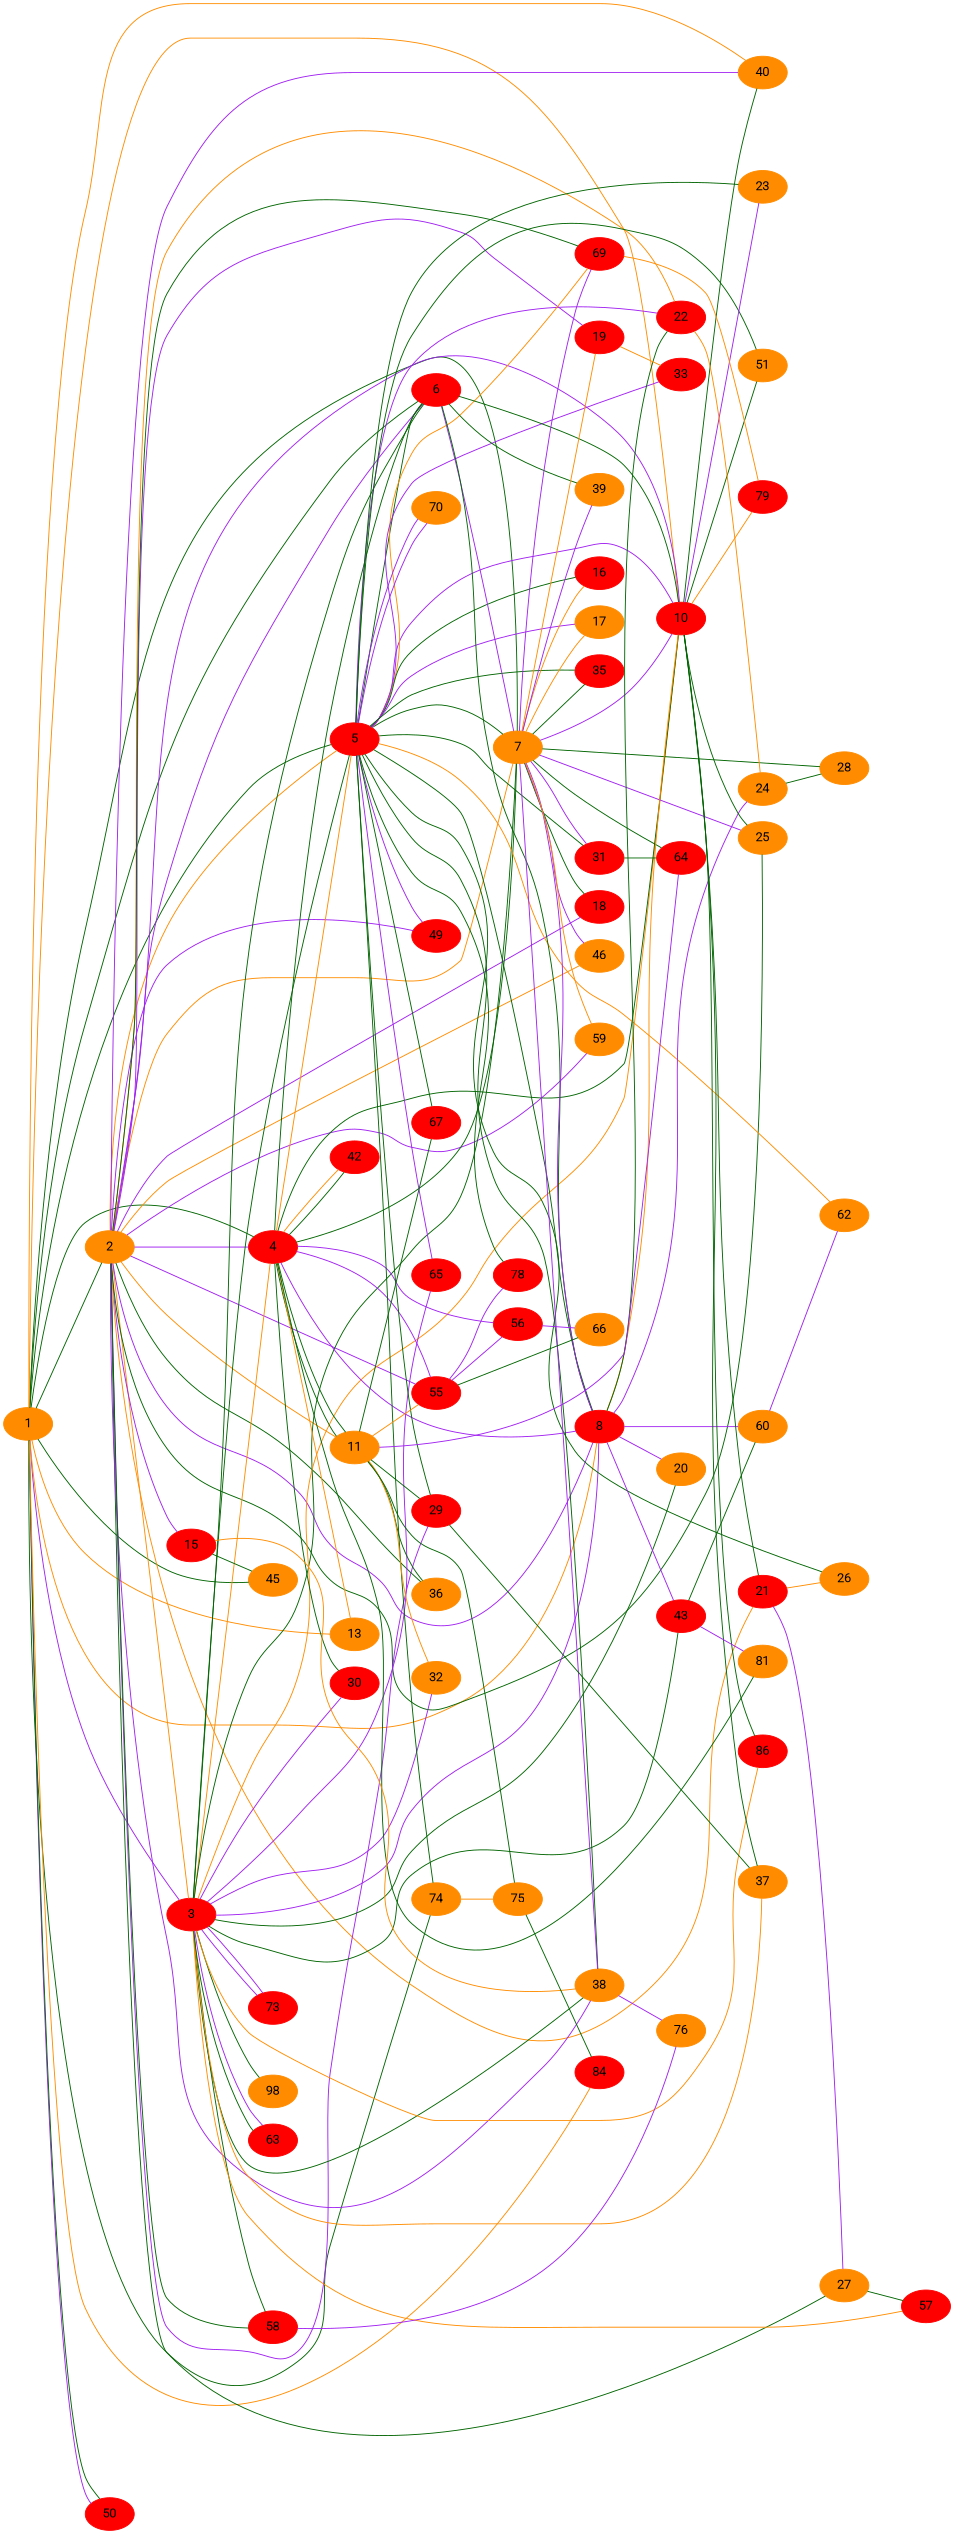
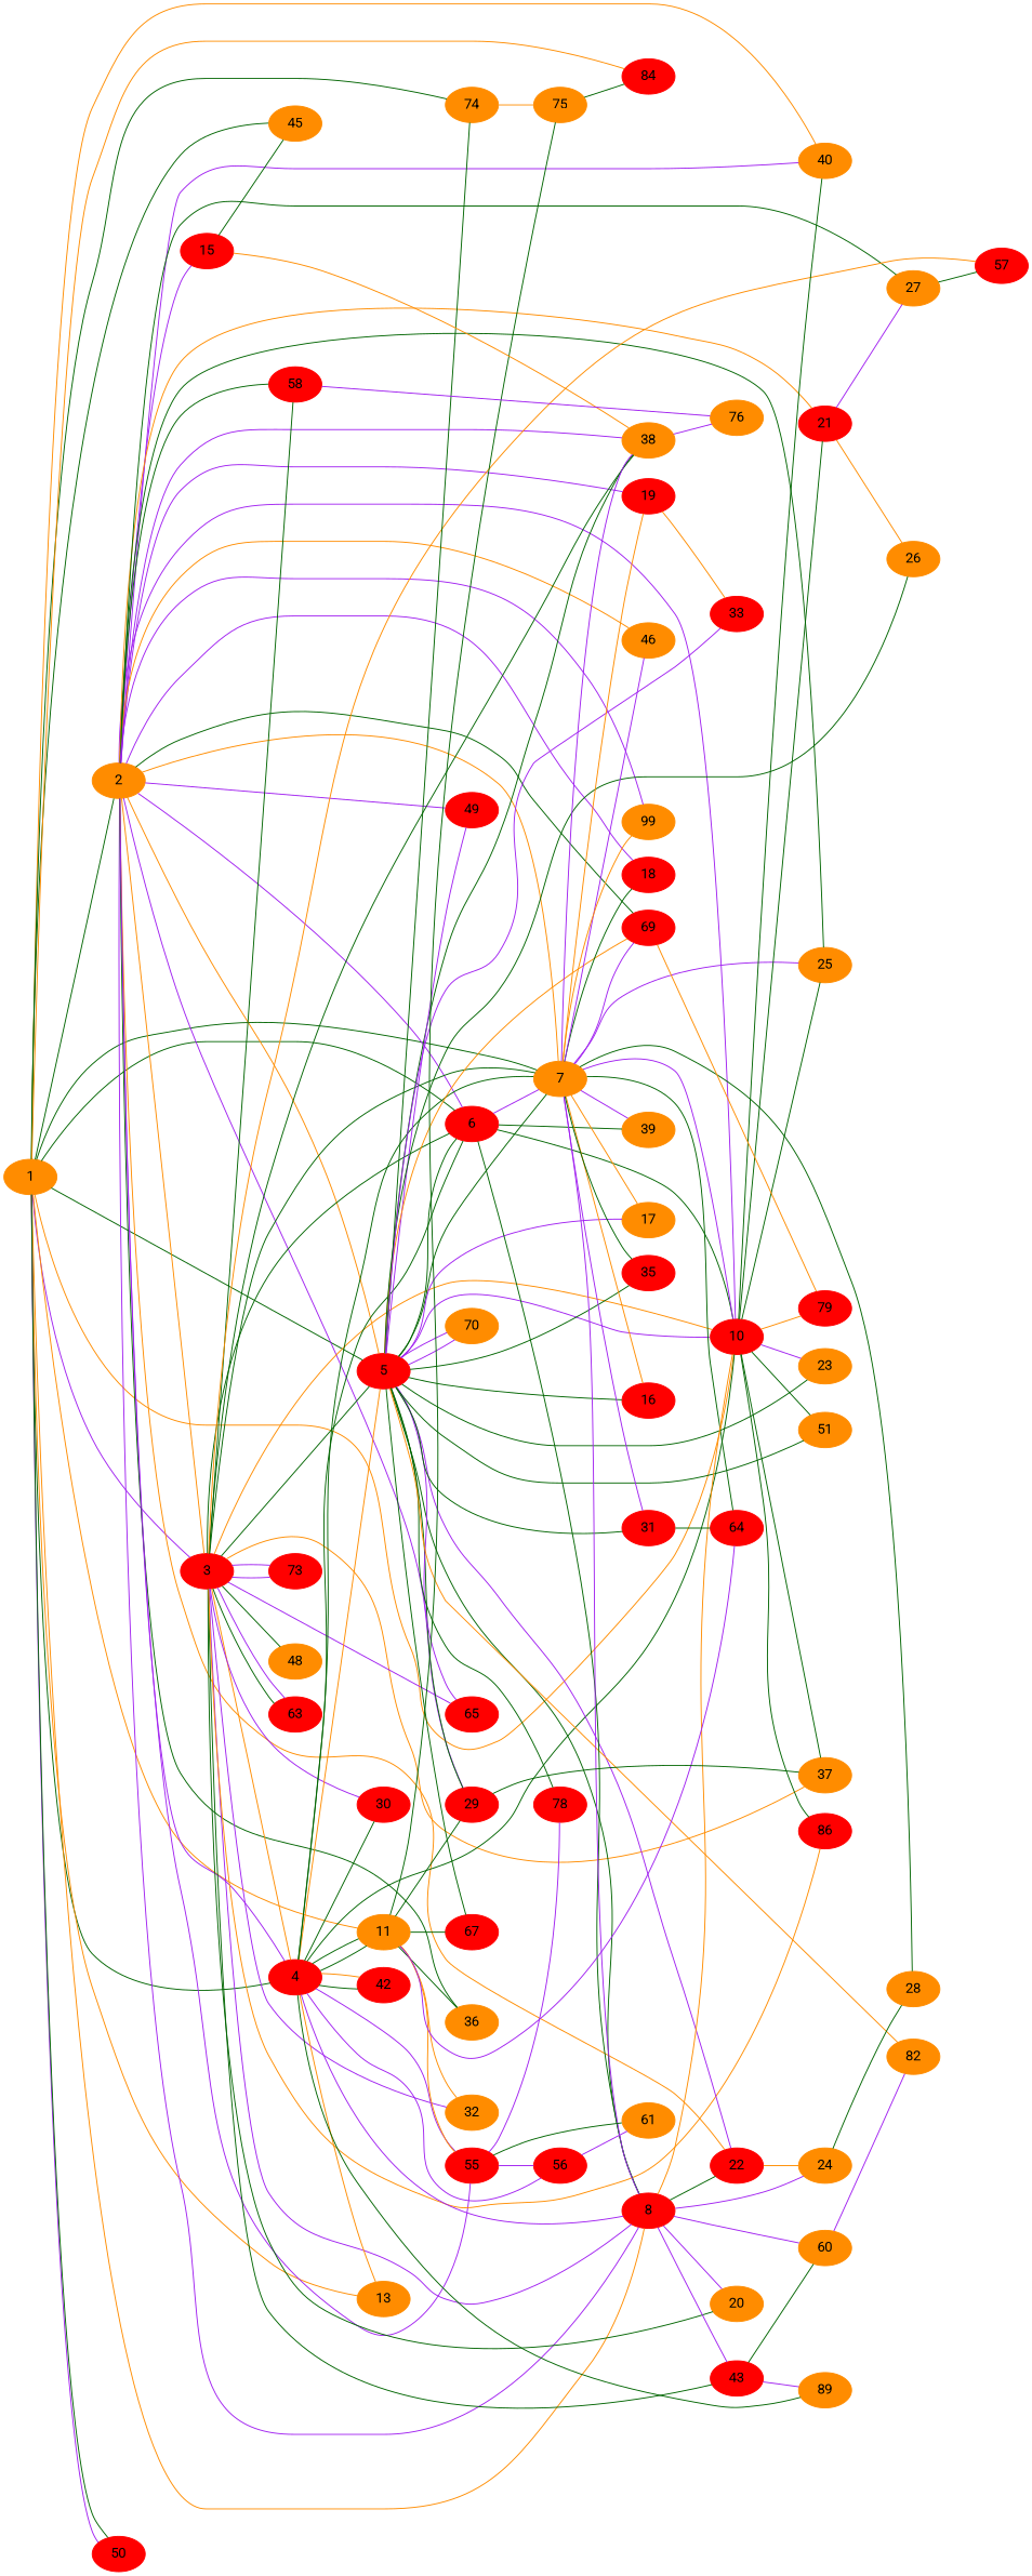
  graph {
    fontname=Roboto
    rankdir=LR
    node [color=red fontname=Roboto style=filled]
    edge [color=darkgreen fontname=Roboto]
    1 [color=darkorange super="+72"]
    2 [color=darkorange super="+9"]
    3 [super="+77"]
    4 [super="+52"]
    5 [super="+14"]
    6 [super="+80"]
    7 [color=darkorange super="+12"]
    8 [super="+68"]
    10 [super="+54"]
    11 [color=darkorange super="+41"]
    13 [color=darkorange]
    40 [color=darkorange super="+62"]
    45 [color=darkorange]
    50
    74 [color=darkorange]
    84
    15 [super="+83"]
    18
    19
    21
    22 [super="+53"]
    25 [color=darkorange super="+34"]
    27 [color=darkorange]
    29
    36 [color=darkorange]
    38 [color=darkorange super="+47"]
    46 [color=darkorange]
    49
    55 [super="+85"]
    58
-   59 [color=darkorange]
+   59 [color=darkorange label=99]
    69 [super="+71"]
    20 [color=darkorange]
    30
    32 [color=darkorange]
    37 [color=darkorange]
    43
-   48 [color=darkorange label=98]
+   48 [color=darkorange]
    57
    63
    65
    73
    86
    42
    56
-   81 [color=darkorange]
+   81 [color=darkorange label=89]
    16
    17 [color=darkorange]
    23 [color=darkorange]
    26 [color=darkorange]
    31 [super="+44"]
    33
    35
    51 [color=darkorange]
    67
    70 [color=darkorange]
    78
-   82 [color=darkorange label=62]
+   82 [color=darkorange]
    39 [color=darkorange]
    28 [color=darkorange]
    64 [super="+66"]
    24 [color=darkorange]
    60 [color=darkorange]
    79
    75 [color=darkorange]
    76 [color=darkorange]
-   61 [color=darkorange label=66]
+   61 [color=darkorange]
    1 -- 2 [weight=2]
    1 -- 3 [color=purple]
    1 -- 4
    1 -- 5
    1 -- 6
    1 -- 7
    1 -- 8 [color=darkorange]
    1 -- 10 [color=darkorange]
-   2 -- 11 [color=darkorange]
+   1 -- 11 [color=darkorange]
    1 -- 13 [color=darkorange]
    1 -- 40 [color=darkorange]
    1 -- 45
    1 -- 50 [color=purple]
    1 -- 50
    1 -- 74
    1 -- 84 [color=darkorange]
    2 -- 3 [color=darkorange weight=2]
    2 -- 4 [color=purple weight=2]
    2 -- 5 [color=darkorange weight=2]
    2 -- 6 [color=purple weight=2]
    2 -- 7 [color=darkorange weight=2]
    2 -- 8 [color=purple weight=2]
    2 -- 10 [color=purple weight=2]
    2 -- 40 [color=purple]
    2 -- 15 [color=purple weight=2]
    2 -- 18 [color=purple]
    2 -- 19 [color=purple]
    2 -- 21 [color=darkorange]
    2 -- 22 [color=darkorange]
    2 -- 25
    2 -- 27
    2 -- 29 [color=purple]
    2 -- 36
    2 -- 38 [color=purple]
    2 -- 46 [color=darkorange]
    2 -- 49 [color=purple]
    2 -- 55 [color=purple]
    2 -- 58
    2 -- 59 [color=purple]
    2 -- 69
    3 -- 4 [color=darkorange]
    3 -- 5
    3 -- 6
    3 -- 7
    3 -- 8 [color=purple]
    3 -- 10 [color=darkorange]
    3 -- 38
    3 -- 58
    3 -- 20
    3 -- 30 [color=purple]
    3 -- 32 [color=purple]
    3 -- 37 [color=darkorange]
    3 -- 43
    3 -- 48
    3 -- 57 [color=darkorange]
    3 -- 63
    3 -- 63 [color=purple]
    3 -- 65 [color=purple]
    3 -- 73 [color=purple]
    3 -- 73 [color=purple]
    3 -- 86 [color=darkorange]
    4 -- 5 [color=darkorange]
    4 -- 6
    4 -- 7 [weight=2]
    4 -- 8 [color=purple]
    4 -- 10
    4 -- 11
    4 -- 11
    4 -- 13 [color=darkorange]
    4 -- 55 [color=purple]
    4 -- 30
    4 -- 42
    4 -- 42 [color=darkorange]
    4 -- 56 [color=purple]
    4 -- 81
    5 -- 6
    5 -- 7
    5 -- 8 [weight=2]
    5 -- 10 [color=purple]
    5 -- 74
    5 -- 22 [color=purple]
    5 -- 29
    5 -- 38
    5 -- 49 [color=purple]
    5 -- 69 [color=darkorange]
    5 -- 65 [color=purple]
    5 -- 16
    5 -- 17 [color=purple]
    5 -- 23
    5 -- 26
    5 -- 31
    5 -- 33 [color=purple]
    5 -- 35
    5 -- 51
    5 -- 67
    5 -- 70 [color=purple]
    5 -- 70 [color=purple]
    5 -- 78
    5 -- 82 [color=darkorange]
    6 -- 7 [color=purple]
    6 -- 8 [weight=2]
    6 -- 10
    6 -- 39
    7 -- 8 [color=purple weight=2]
    7 -- 10 [color=purple]
    7 -- 18
    7 -- 19 [color=darkorange]
    7 -- 25 [color=purple]
    7 -- 38 [color=purple]
    7 -- 46 [color=purple]
    7 -- 59 [color=darkorange]
    7 -- 69 [color=purple]
    7 -- 16 [color=darkorange]
    7 -- 17 [color=darkorange]
    7 -- 31 [color=purple]
    7 -- 35
    7 -- 39 [color=purple]
    7 -- 28
    7 -- 64
    8 -- 10 [color=darkorange weight=2]
    8 -- 22
    8 -- 20 [color=purple]
    8 -- 43 [color=purple]
    8 -- 24 [color=purple]
    8 -- 60 [color=purple]
    10 -- 40
    10 -- 21
    10 -- 25
    10 -- 37
    10 -- 86
    10 -- 23 [color=purple]
    10 -- 51
    10 -- 79 [color=darkorange]
    11 -- 29
    11 -- 36
    11 -- 55 [color=darkorange]
    11 -- 32 [color=darkorange]
    11 -- 67
    11 -- 64 [color=purple]
    11 -- 75
    74 -- 75 [color=darkorange]
    15 -- 45
    15 -- 38 [color=darkorange]
    19 -- 33 [color=darkorange]
    21 -- 27 [color=purple]
    21 -- 26 [color=darkorange]
    22 -- 24 [color=darkorange]
    27 -- 57
    29 -- 37
    38 -- 76 [color=purple]
    55 -- 56 [color=purple]
    55 -- 78 [color=purple]
    55 -- 61
    58 -- 76 [color=purple]
    69 -- 79 [color=darkorange]
    43 -- 81 [color=purple]
    43 -- 60
    56 -- 61 [color=purple]
    31 -- 64
    24 -- 28
    60 -- 82 [color=purple]
    75 -- 84
  }
